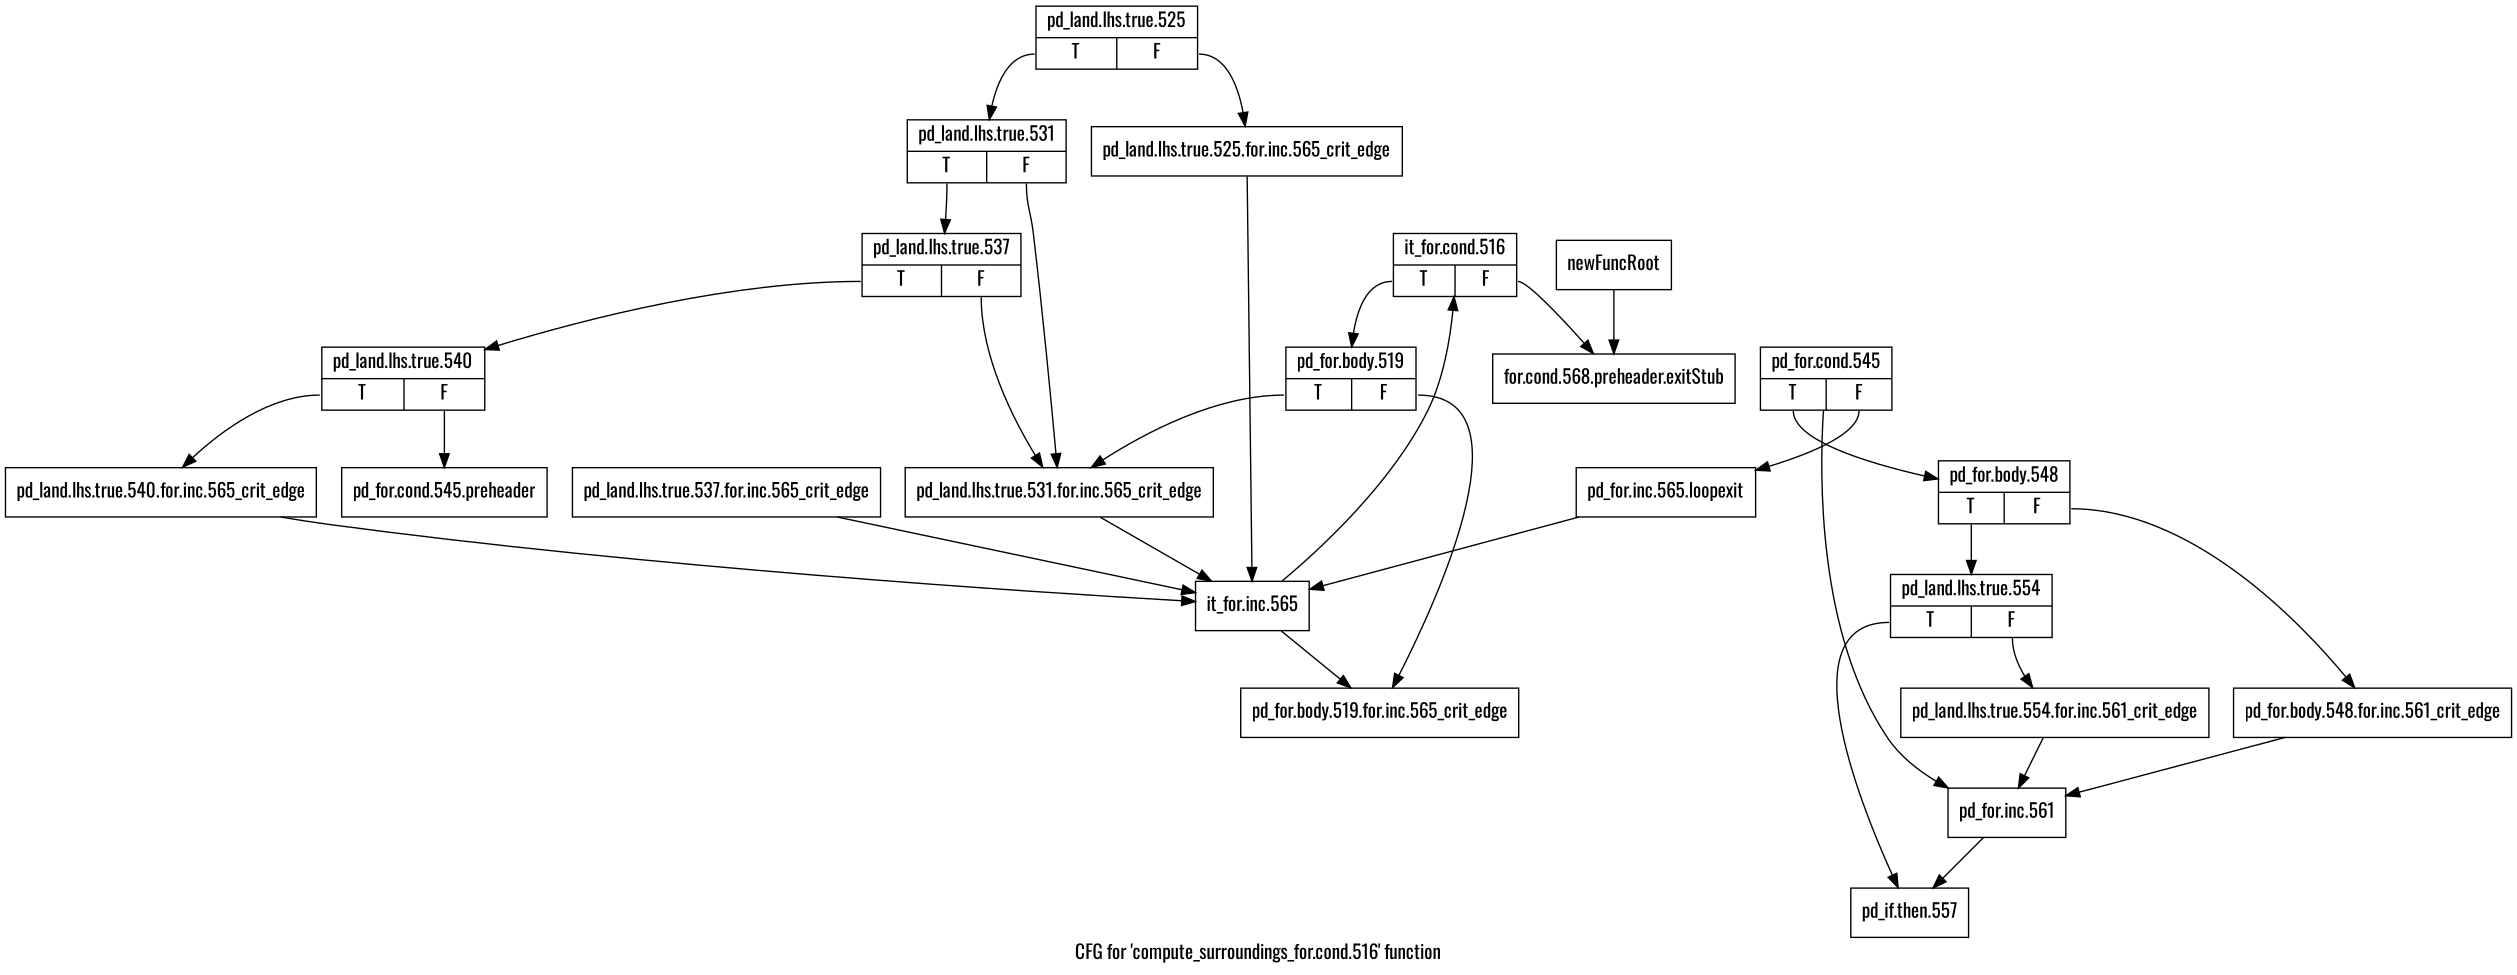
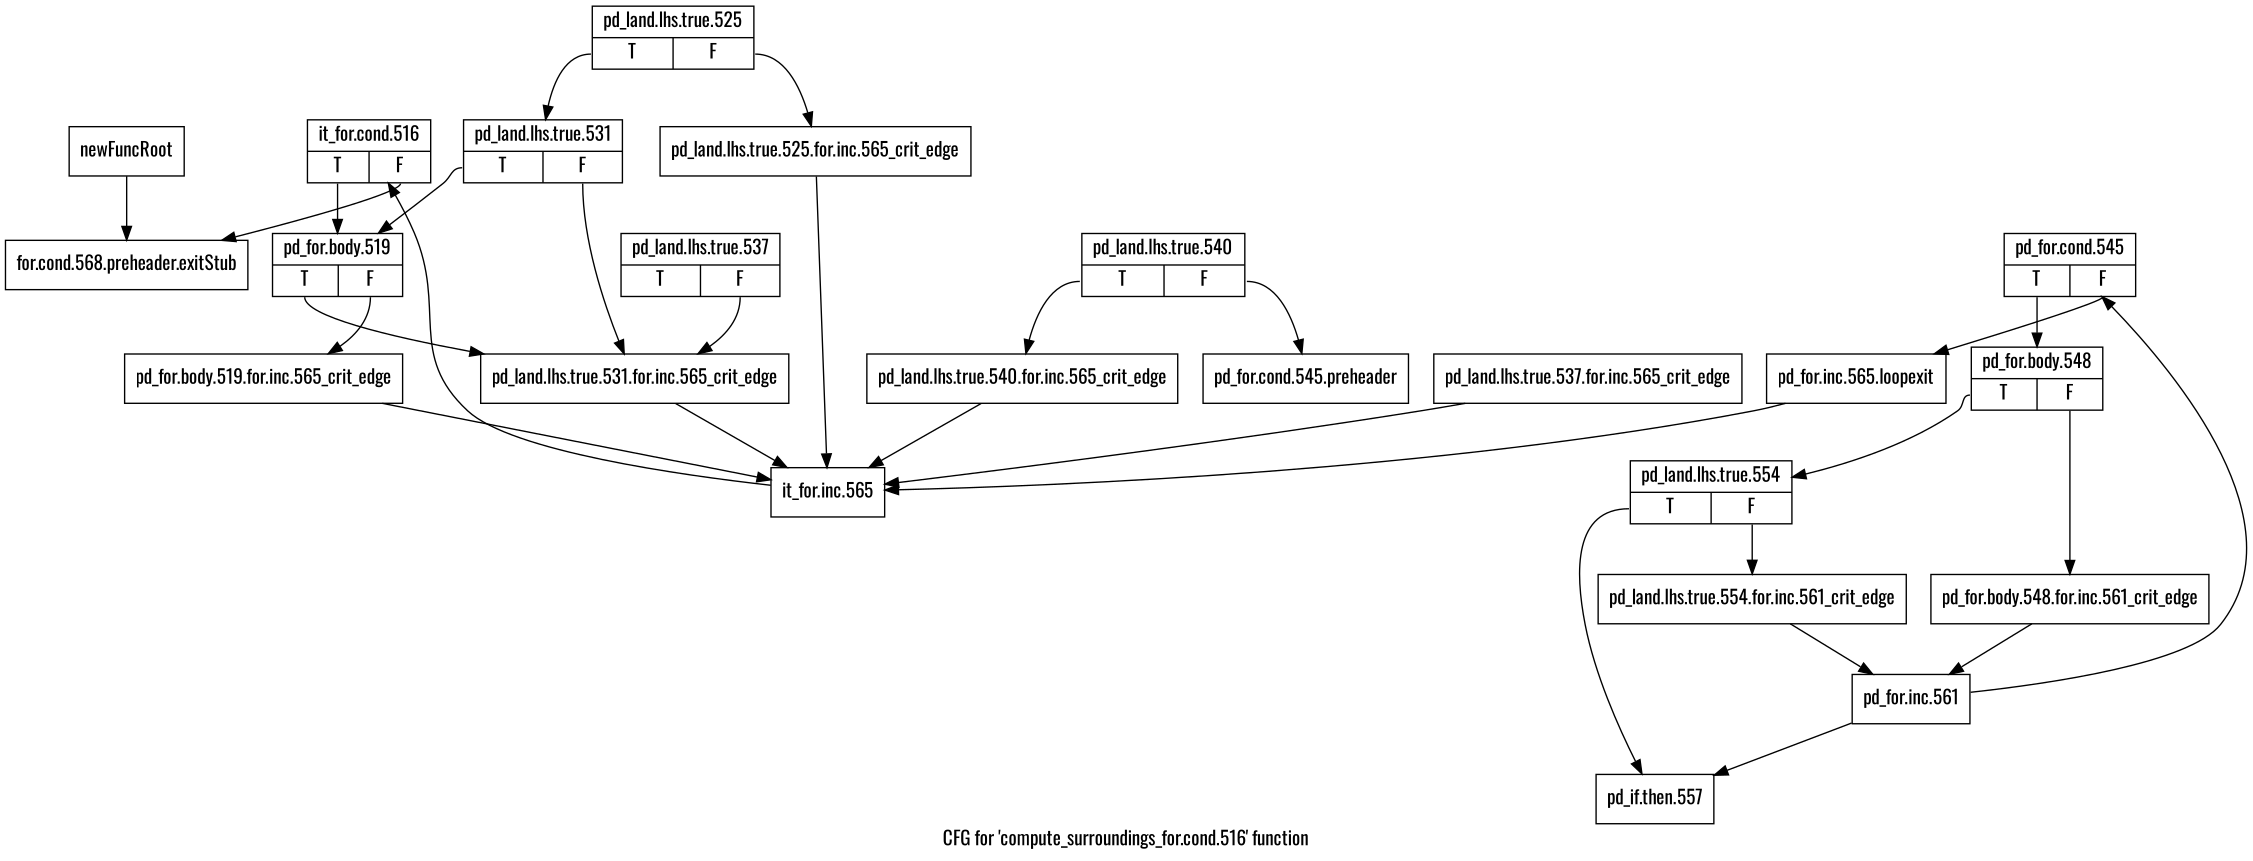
  digraph {
    fontname=Oswald
    label="CFG for 'compute_surroundings_for.cond.516' function"
    node [fontname=Oswald shape=record]
    edge [fontname=Oswald]
    n1 [label="{newFuncRoot}"]
    n2 [label="{for.cond.568.preheader.exitStub}"]
    n3 [label="{it_for.cond.516|{<s0>T|<s1>F}}"]
    n4 [label="{pd_for.body.519|{<s0>T|<s1>F}}"]
    n5 [label="{pd_for.body.519.for.inc.565_crit_edge}"]
    n6 [label="{pd_land.lhs.true.531.for.inc.565_crit_edge}"]
    n7 [label="{pd_land.lhs.true.525|{<s0>T|<s1>F}}"]
    n8 [label="{pd_land.lhs.true.531|{<s0>T|<s1>F}}"]
    n9 [label="{pd_land.lhs.true.525.for.inc.565_crit_edge}"]
    n10 [label="{it_for.inc.565}"]
    n11 [label="{pd_land.lhs.true.537|{<s0>T|<s1>F}}"]
    n12 [label="{pd_land.lhs.true.540|{<s0>T|<s1>F}}"]
    n13 [label="{pd_land.lhs.true.540.for.inc.565_crit_edge}"]
    n14 [label="{pd_for.cond.545.preheader}"]
    n15 [label="{pd_land.lhs.true.537.for.inc.565_crit_edge}"]
    n16 [label="{pd_for.cond.545|{<s0>T|<s1>F}}"]
    n17 [label="{pd_for.body.548|{<s0>T|<s1>F}}"]
    n18 [label="{pd_for.inc.565.loopexit}"]
    n19 [label="{pd_land.lhs.true.554|{<s0>T|<s1>F}}"]
    n20 [label="{pd_for.body.548.for.inc.561_crit_edge}"]
    n21 [label="{pd_if.then.557}"]
    n22 [label="{pd_land.lhs.true.554.for.inc.561_crit_edge}"]
    n23 [label="{pd_for.inc.561}"]
    n1 -> n2
    n3 -> n2 [tailport=s1]
    n3 -> n4 [tailport=s0]
    n4 -> n5 [tailport=s1]
    n4 -> n6 [tailport=s0]
-   n10 -> n5
+   n5 -> n10
    n6 -> n10
    n7 -> n8 [tailport=s0]
    n7 -> n9 [tailport=s1]
    n8 -> n6 [tailport=s1]
-   n8 -> n11 [tailport=s0]
+   n8 -> n4 [tailport=s0]
    n9 -> n10
    n10 -> n3
    n11 -> n6 [tailport=s1]
-   n11 -> n12 [tailport=s0]
    n12 -> n13 [tailport=s0]
    n12 -> n14 [tailport=s1]
    n13 -> n10
    n15 -> n10
    n16 -> n17 [tailport=s0]
    n16 -> n18 [tailport=s1]
    n17 -> n19 [tailport=s0]
    n17 -> n20 [tailport=s1]
    n18 -> n10
    n19 -> n21 [tailport=s0]
    n19 -> n22 [tailport=s1]
    n20 -> n23
    n22 -> n23
-   n16 -> n23
+   n23 -> n16
    n23 -> n21
  }
